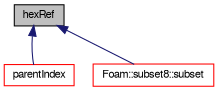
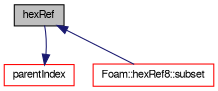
  digraph {
    rankdir=TB
    node [color=red fontname=FreeSans fontsize=10 shape=record]
    edge [color=midnightblue dir=back fontname=FreeSans fontsize=10 labelfontname=FreeSans labelfontsize=10 style=solid]
    n1 [color=black fillcolor=grey75 fontcolor=black height=0.2 label=hexRef style=filled width=0.4]
    n2 [height=0.2 label=parentIndex width=0.4]
-   n3 [height=0.2 label="Foam::subset8::subset" width=0.4]
-   n1 -> n2
+   n3 [height=0.2 label="Foam::hexRef8::subset" width=0.4]
+   n2 -> n1
    n1 -> n3
  }
